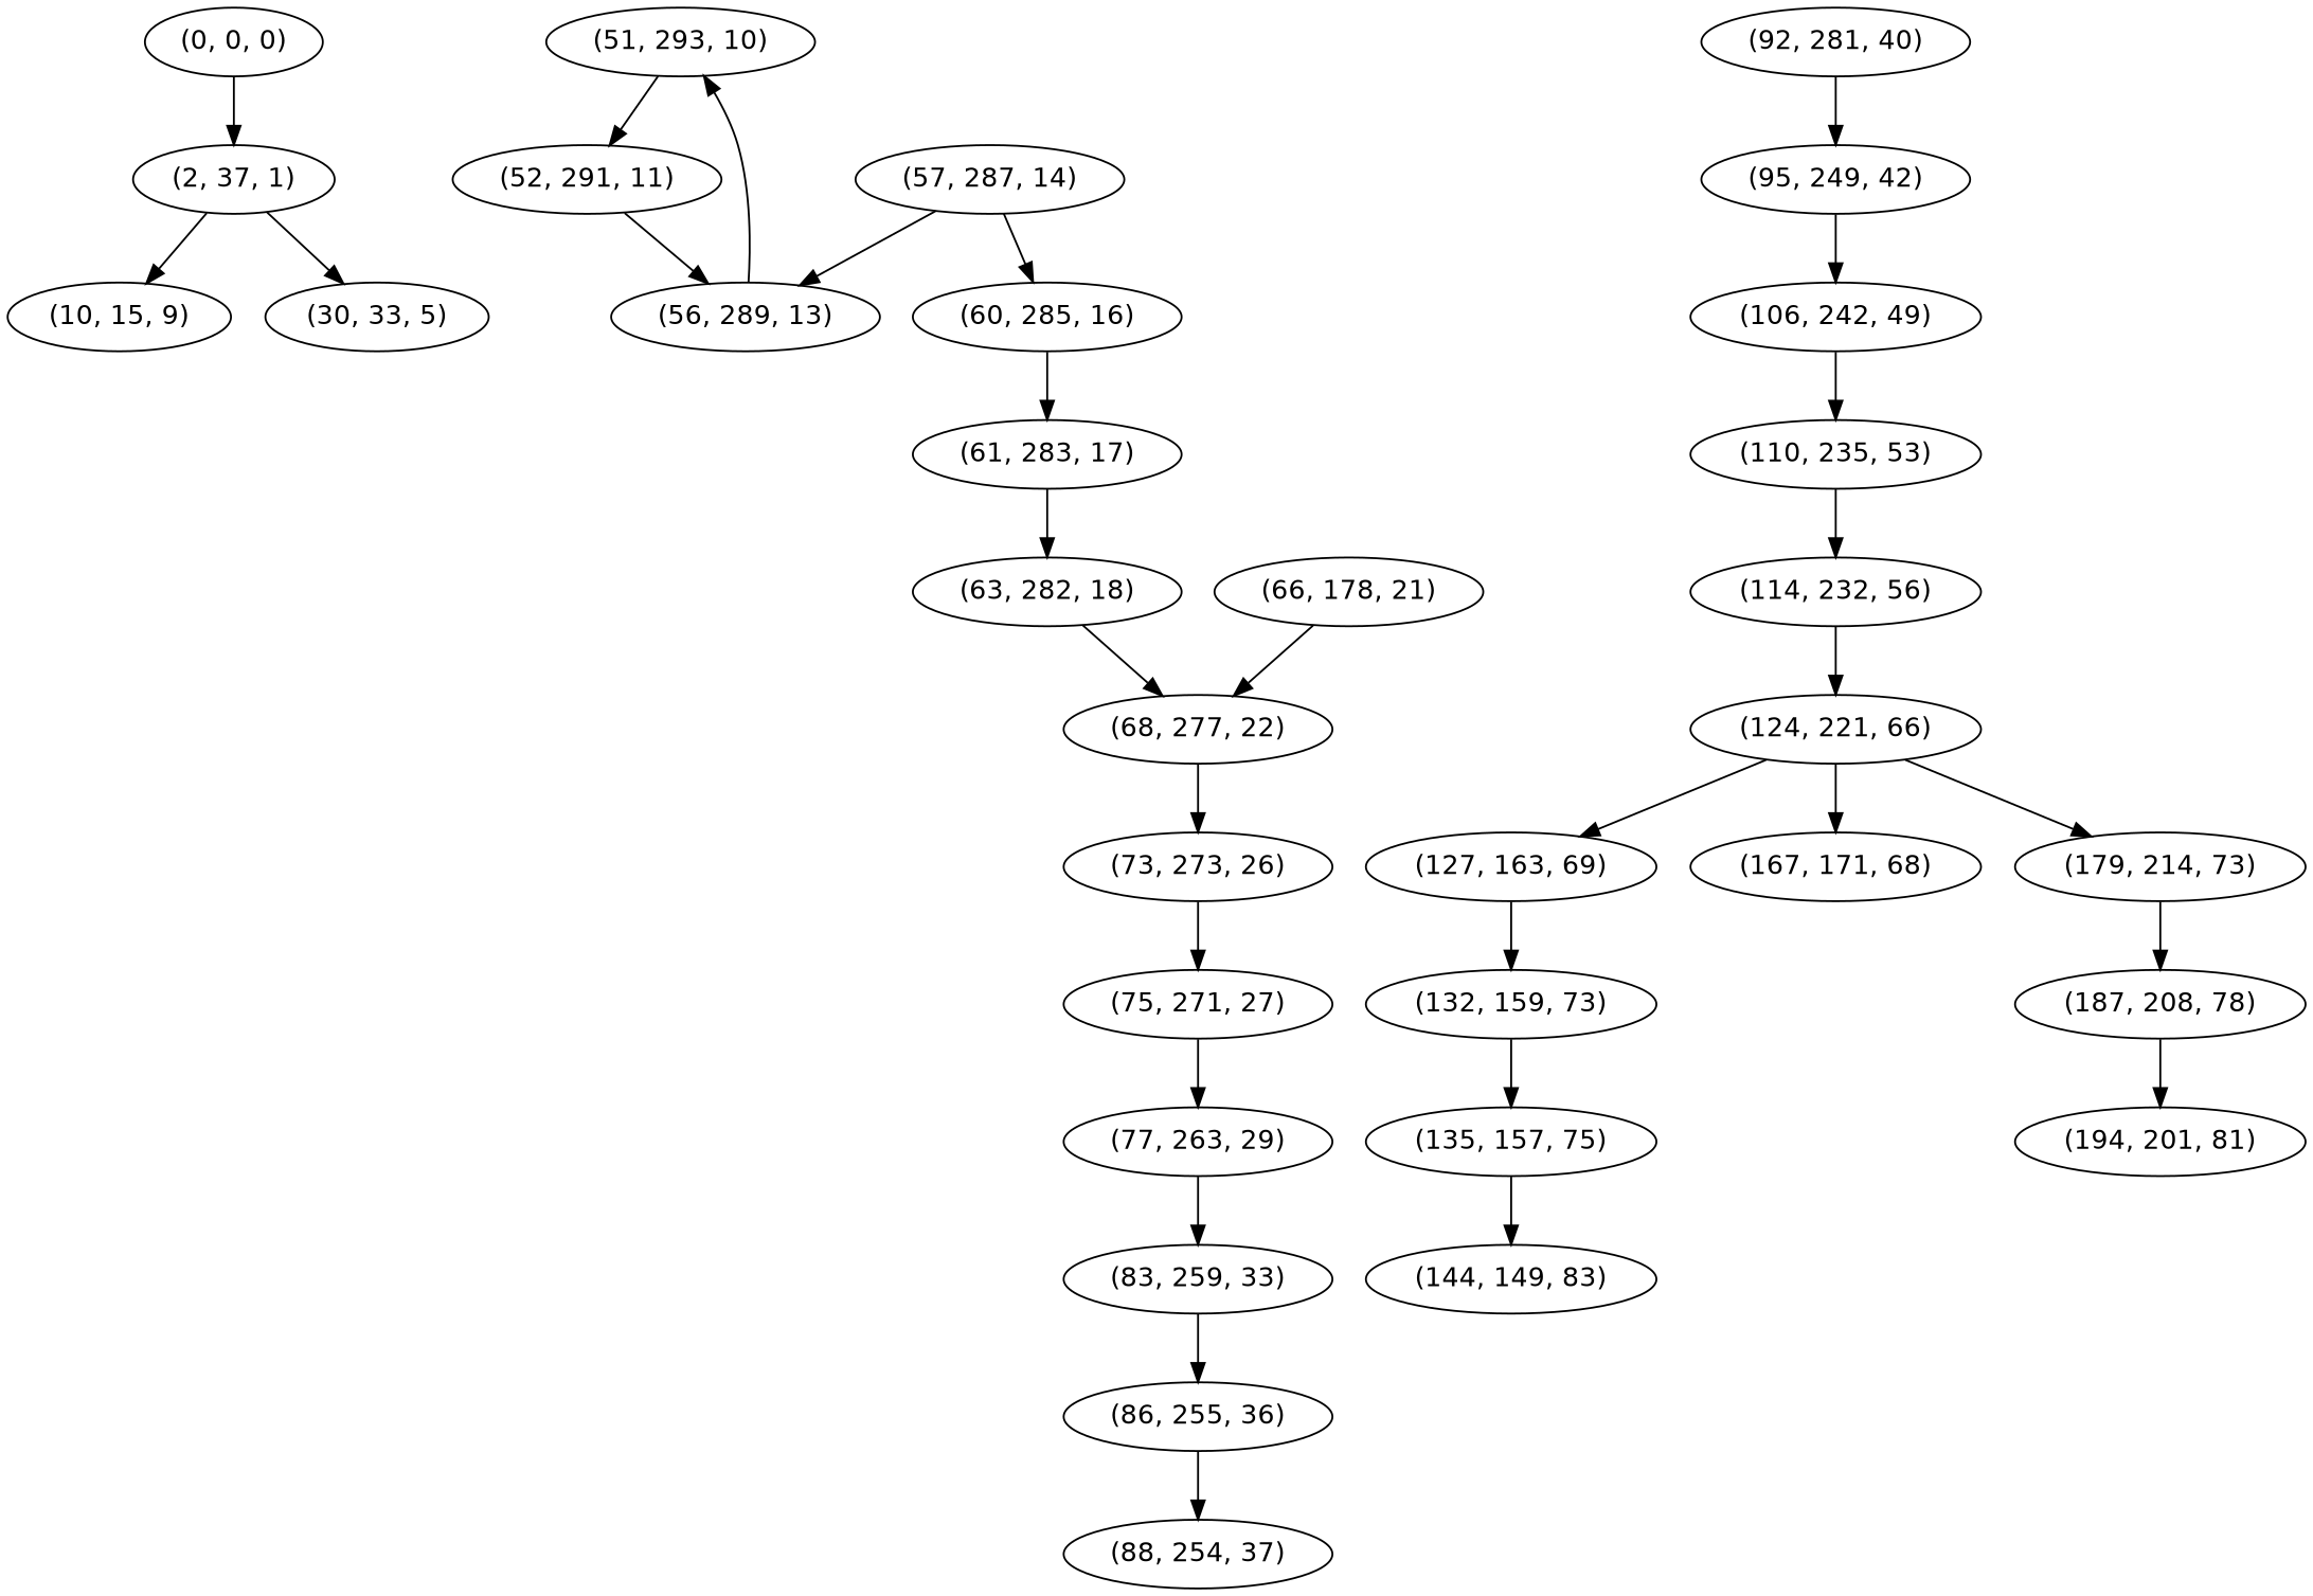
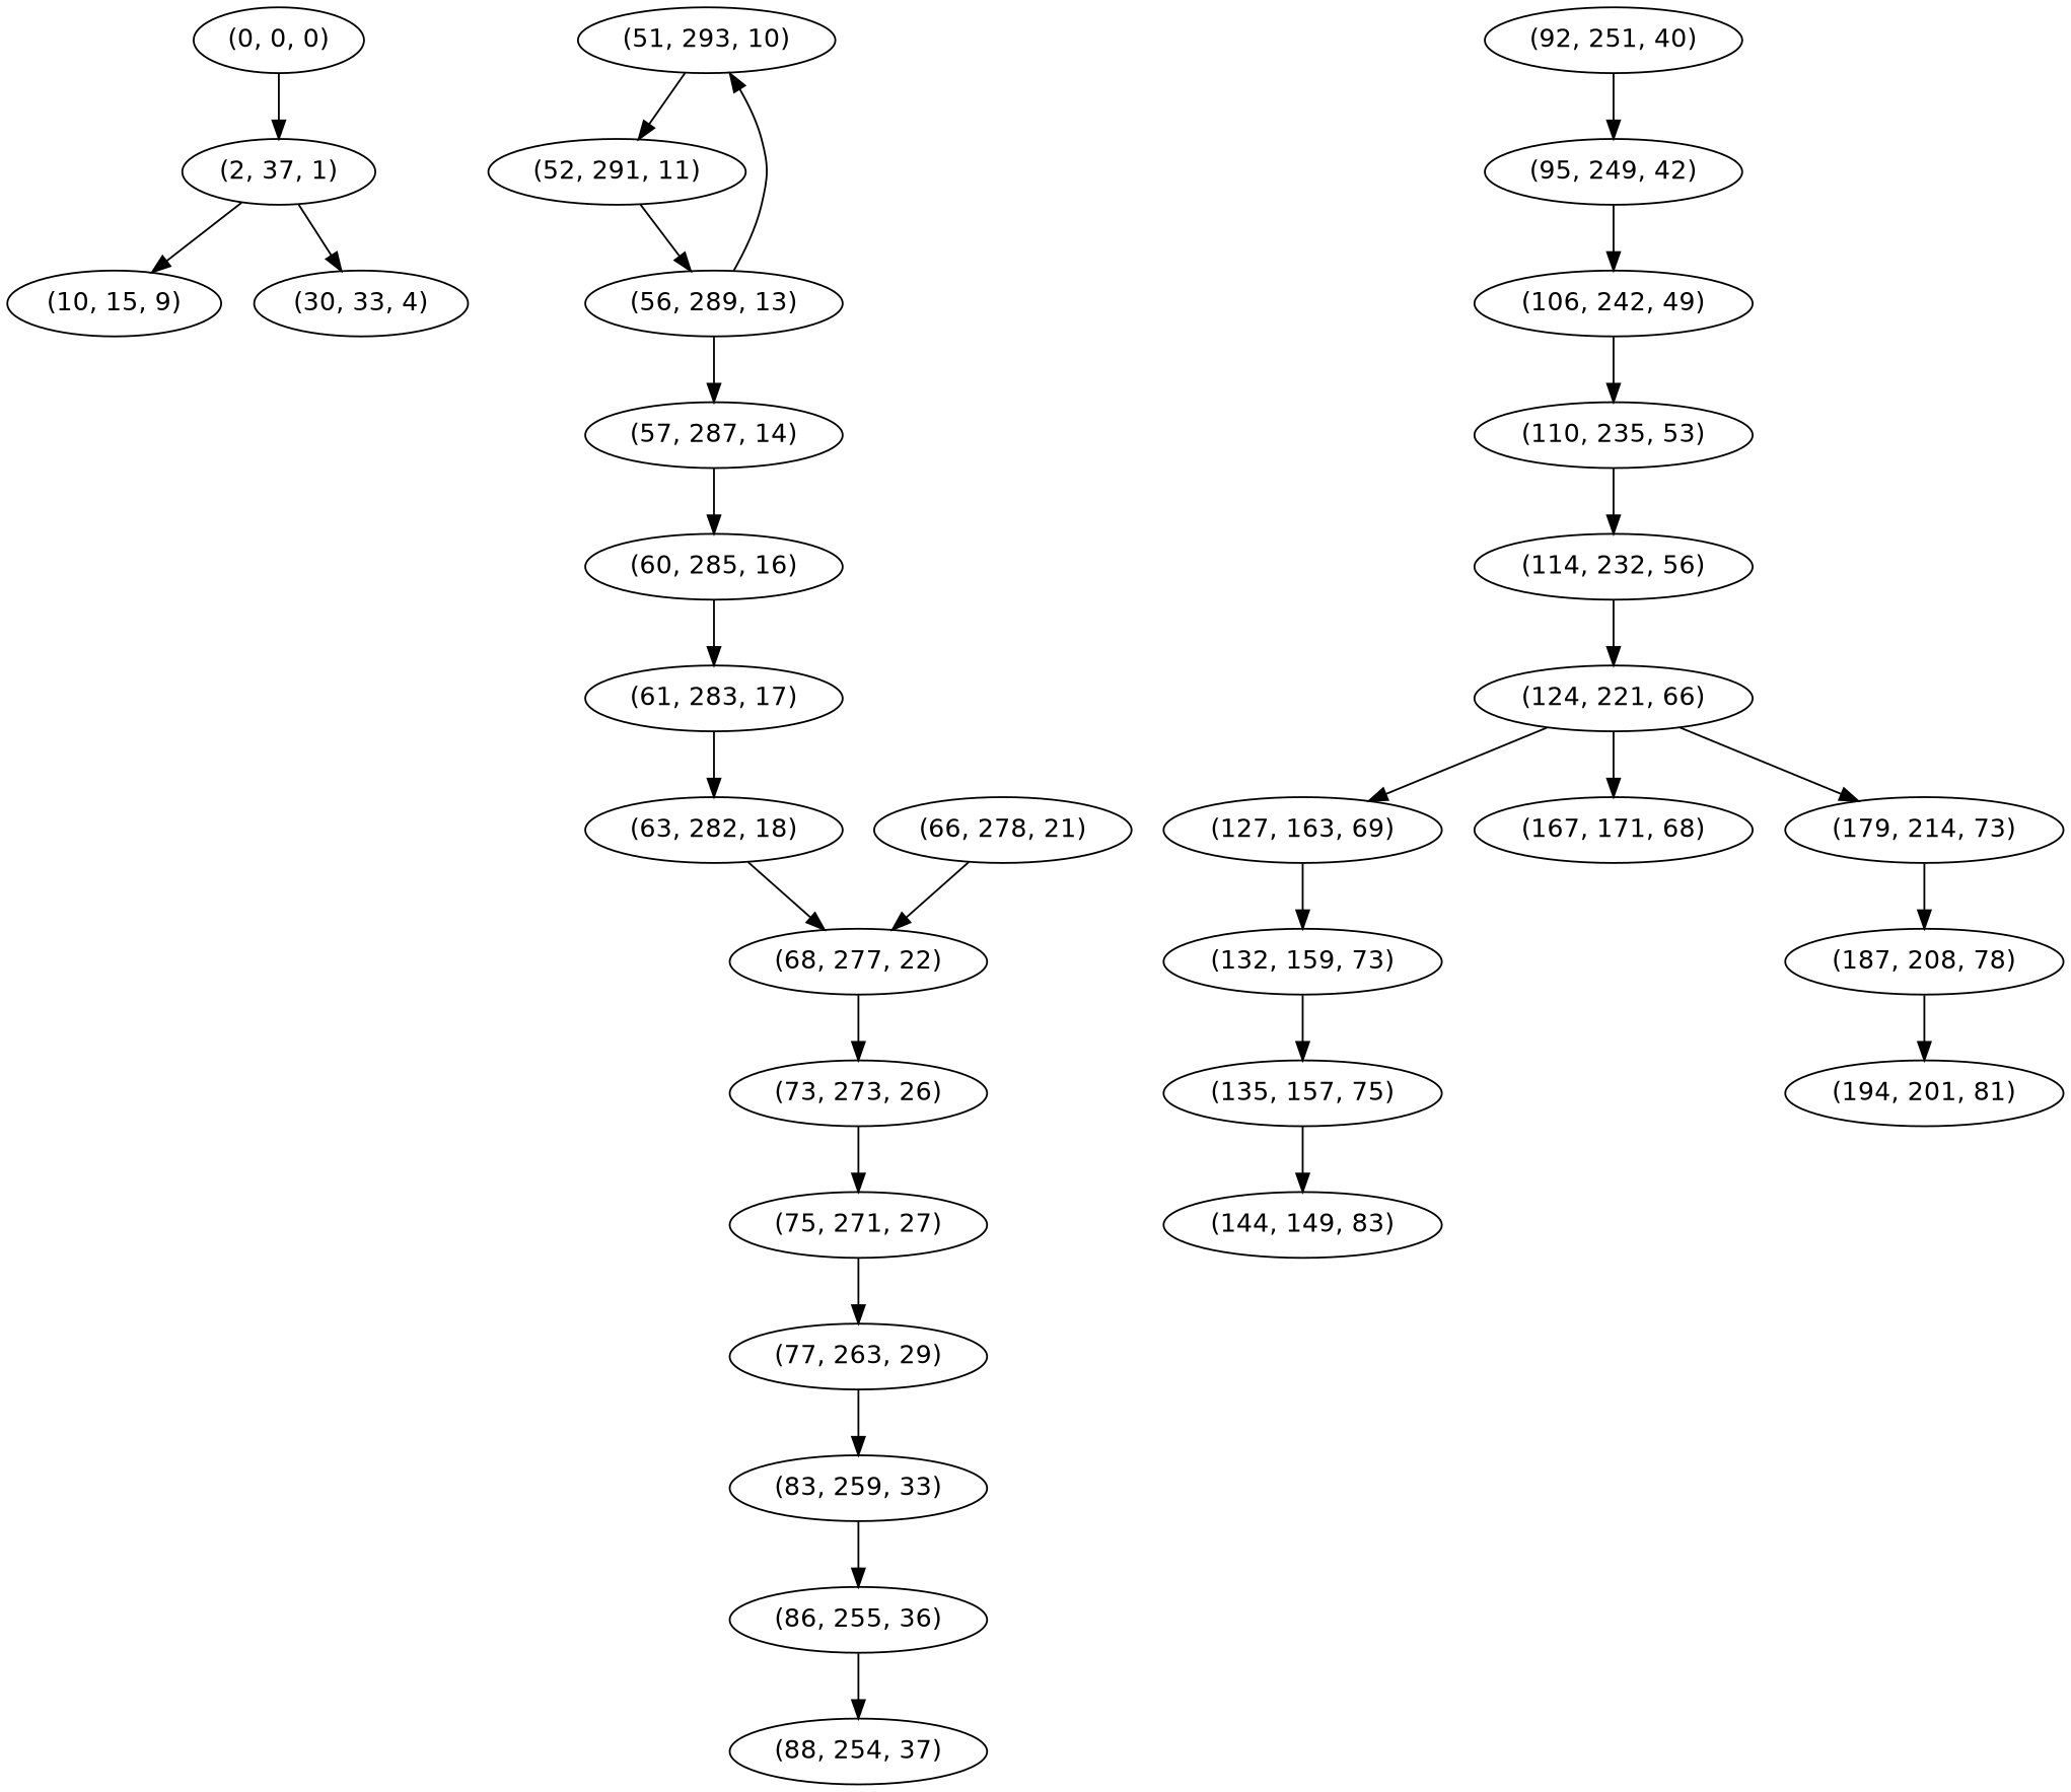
  digraph {
    fontname="DejaVu Sans"
    node [fontname="DejaVu Sans"]
    edge [fontname="DejaVu Sans"]
    "(0, 0, 0)"
    "(2, 37, 1)"
    "(10, 15, 9)"
-   "(30, 33, 5)"
+   "(30, 33, 5)" [label="(30, 33, 4)"]
    "(51, 293, 10)"
    "(52, 291, 11)"
    "(56, 289, 13)"
    "(57, 287, 14)"
    "(60, 285, 16)"
    "(61, 283, 17)"
    "(63, 282, 18)"
    "(68, 277, 22)"
-   "(66, 278, 21)" [label="(66, 178, 21)"]
+   "(66, 278, 21)"
    "(73, 273, 26)"
    "(75, 271, 27)"
    "(77, 263, 29)"
    "(83, 259, 33)"
    "(86, 255, 36)"
    "(88, 254, 37)"
-   "(92, 251, 40)" [label="(92, 281, 40)"]
+   "(92, 251, 40)"
    "(95, 249, 42)"
    "(106, 242, 49)"
    "(110, 235, 53)"
    "(114, 232, 56)"
    "(124, 221, 66)"
    "(127, 163, 69)"
    "(167, 171, 68)"
    "(179, 214, 73)"
    "(132, 159, 73)"
    "(187, 208, 78)"
    "(135, 157, 75)"
    "(144, 149, 83)"
    "(194, 201, 81)"
    "(0, 0, 0)" -> "(2, 37, 1)"
    "(2, 37, 1)" -> "(10, 15, 9)"
    "(2, 37, 1)" -> "(30, 33, 5)"
    "(51, 293, 10)" -> "(52, 291, 11)"
    "(52, 291, 11)" -> "(56, 289, 13)"
    "(56, 289, 13)" -> "(51, 293, 10)"
-   "(57, 287, 14)" -> "(56, 289, 13)"
+   "(56, 289, 13)" -> "(57, 287, 14)"
    "(57, 287, 14)" -> "(60, 285, 16)"
    "(60, 285, 16)" -> "(61, 283, 17)"
    "(61, 283, 17)" -> "(63, 282, 18)"
    "(63, 282, 18)" -> "(68, 277, 22)"
    "(68, 277, 22)" -> "(73, 273, 26)"
    "(66, 278, 21)" -> "(68, 277, 22)"
    "(73, 273, 26)" -> "(75, 271, 27)"
    "(75, 271, 27)" -> "(77, 263, 29)"
    "(77, 263, 29)" -> "(83, 259, 33)"
    "(83, 259, 33)" -> "(86, 255, 36)"
    "(86, 255, 36)" -> "(88, 254, 37)"
    "(92, 251, 40)" -> "(95, 249, 42)"
    "(95, 249, 42)" -> "(106, 242, 49)"
    "(106, 242, 49)" -> "(110, 235, 53)"
    "(110, 235, 53)" -> "(114, 232, 56)"
    "(114, 232, 56)" -> "(124, 221, 66)"
    "(124, 221, 66)" -> "(127, 163, 69)"
    "(124, 221, 66)" -> "(167, 171, 68)"
    "(124, 221, 66)" -> "(179, 214, 73)"
    "(127, 163, 69)" -> "(132, 159, 73)"
    "(179, 214, 73)" -> "(187, 208, 78)"
    "(132, 159, 73)" -> "(135, 157, 75)"
    "(187, 208, 78)" -> "(194, 201, 81)"
    "(135, 157, 75)" -> "(144, 149, 83)"
  }
